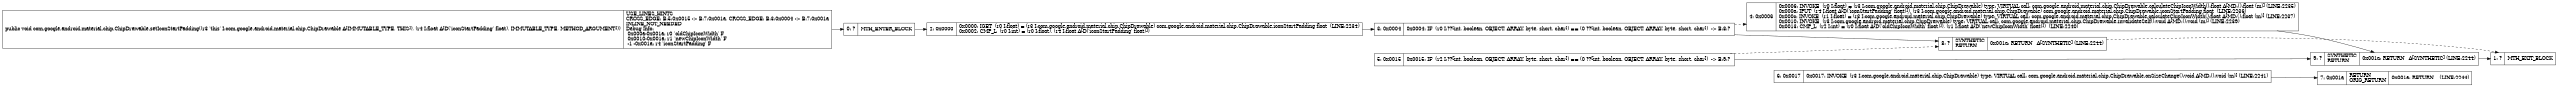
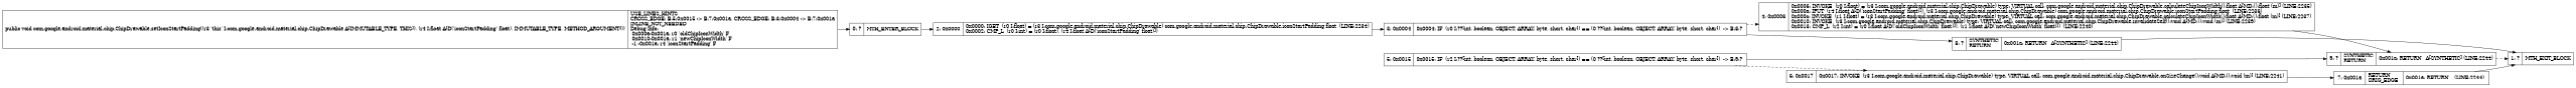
  digraph {
    rankdir=LR
    node [shape=record]
    n1 [label="{0\:\ ?|MTH_ENTER_BLOCK\l}"]
    n2 [label="{2\:\ 0x0000|0x0000: IGET  (r0 I:float) = (r3 I:com.google.android.material.chip.ChipDrawable) com.google.android.material.chip.ChipDrawable.iconStartPadding float  (LINE:2234)\l0x0002: CMP_L  (r0 I:int) = (r0 I:float), (r4 I:float A[D('iconStartPadding' float)]) \l}"]
    n3 [label="{3\:\ 0x0004|0x0004: IF  (r0 I:??[int, boolean, OBJECT, ARRAY, byte, short, char]) == (0 ??[int, boolean, OBJECT, ARRAY, byte, short, char])  \-\> B:8:? \l}"]
    n4 [label="{4\:\ 0x0006|0x0006: INVOKE  (r0 I:float) = (r3 I:com.google.android.material.chip.ChipDrawable) type: VIRTUAL call: com.google.android.material.chip.ChipDrawable.calculateChipIconWidth():float A[MD:():float (m)] (LINE:2235)\l0x000a: IPUT  (r4 I:float A[D('iconStartPadding' float)]), (r3 I:com.google.android.material.chip.ChipDrawable) com.google.android.material.chip.ChipDrawable.iconStartPadding float  (LINE:2236)\l0x000c: INVOKE  (r1 I:float) = (r3 I:com.google.android.material.chip.ChipDrawable) type: VIRTUAL call: com.google.android.material.chip.ChipDrawable.calculateChipIconWidth():float A[MD:():float (m)] (LINE:2237)\l0x0010: INVOKE  (r3 I:com.google.android.material.chip.ChipDrawable) type: VIRTUAL call: com.google.android.material.chip.ChipDrawable.invalidateSelf():void A[MD:():void (m)] (LINE:2239)\l0x0013: CMP_L  (r2 I:int) = (r0 I:float A[D('oldChipIconWidth' float)]), (r1 I:float A[D('newChipIconWidth' float)])  (LINE:2240)\l}"]
    n5 [label="{8\:\ ?|SYNTHETIC\lRETURN\l|0x001a: RETURN   A[SYNTHETIC] (LINE:2244)\l}"]
    n6 [label="{9\:\ ?|SYNTHETIC\lRETURN\l|0x001a: RETURN   A[SYNTHETIC] (LINE:2244)\l}"]
    n7 [label="{1\:\ ?|MTH_EXIT_BLOCK\l}"]
    n8 [label="{5\:\ 0x0015|0x0015: IF  (r2 I:??[int, boolean, OBJECT, ARRAY, byte, short, char]) == (0 ??[int, boolean, OBJECT, ARRAY, byte, short, char])  \-\> B:9:? \l}"]
    n9 [label="{6\:\ 0x0017|0x0017: INVOKE  (r3 I:com.google.android.material.chip.ChipDrawable) type: VIRTUAL call: com.google.android.material.chip.ChipDrawable.onSizeChange():void A[MD:():void (m)] (LINE:2241)\l}"]
-   n10 [label="{7\:\ 0x001a|RETURN\lORIG_RETURN\l|0x001a: RETURN    (LINE:2244)\l}"]
+   n10 [label="{7\:\ 0x001a|RETURN\lORIG_EDGE\l|0x001a: RETURN    (LINE:2244)\l}"]
    n11 [label="{public void com.google.android.material.chip.ChipDrawable.setIconStartPadding((r3 'this' I:com.google.android.material.chip.ChipDrawable A[IMMUTABLE_TYPE, THIS]), (r4 I:float A[D('iconStartPadding' float), IMMUTABLE_TYPE, METHOD_ARGUMENT]))  | USE_LINES_HINTS\lCROSS_EDGE: B:5:0x0015 \-\> B:7:0x001a, CROSS_EDGE: B:3:0x0004 \-\> B:7:0x001a\lINLINE_NOT_NEEDED\lDebug Info:\l  0x000a\-0x001a: r0 'oldChipIconWidth' F\l  0x0010\-0x001a: r1 'newChipIconWidth' F\l  \-1 \-0x001a: r4 'iconStartPadding' F\l}"]
    n1 -> n2
    n2 -> n3
    n3 -> n4 [style=dashed]
    n3 -> n5
    n4 -> n6
-   n5 -> n7 [style=dashed]
-   n6 -> n7
+   n5 -> n7
+   n6 -> n7 [style=dashed]
    n8 -> n6
-   n8 -> n5 [style=dashed]
+   n8 -> n9 [style=dashed]
    n9 -> n10
+   n10 -> n7
    n11 -> n1
  }
